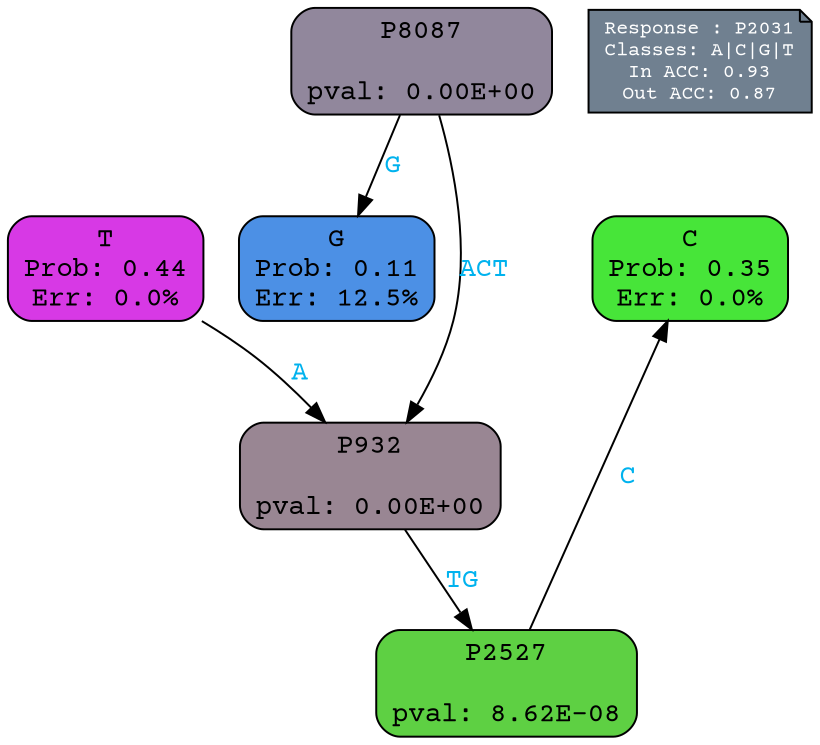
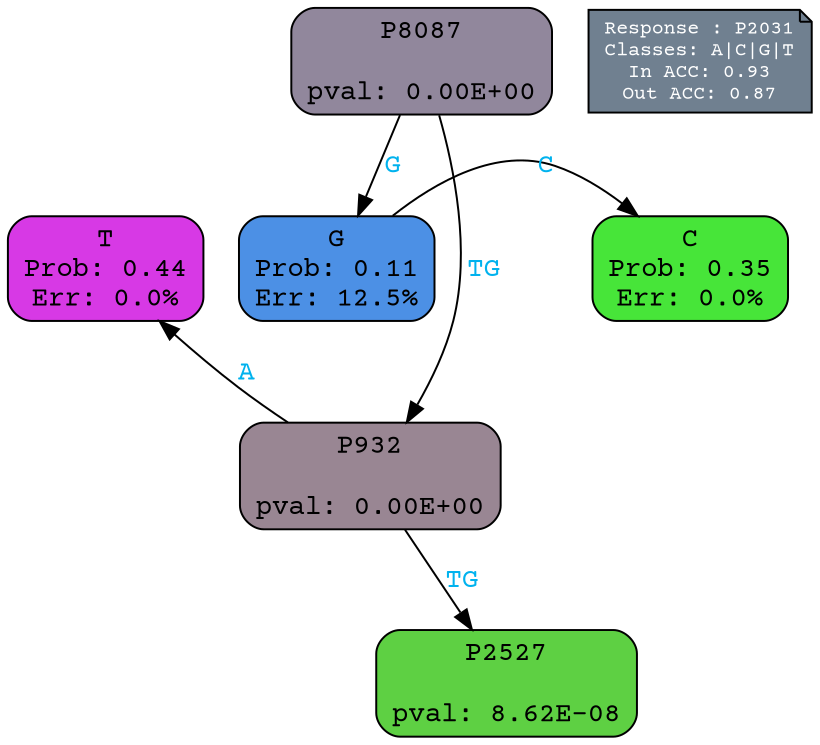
  digraph {
    fontname="Courier Prime"
    ranksep=equally
    splines=polylines
    node [color=black fontname="Courier Prime" shape=box style="filled, rounded"]
    edge [fontcolor=deepskyblue2 fontname="Courier Prime"]
    n1 [fillcolor="#d739e5" label="T\nProb: 0.44\nErr: 0.0%"]
    n2 [fillcolor="#47e539" label="C\nProb: 0.35\nErr: 0.0%"]
    n3 [fillcolor="#4c90e5" label="G\nProb: 0.11\nErr: 12.5%"]
    n4 [align=left fillcolor=slategray fontcolor=white fontsize=10 label="Response : P2031\nClasses: A|C|G|T\nIn ACC: 0.93\nOut ACC: 0.87\n" shape=note style=filled]
    n5 [fillcolor="#91879c" label="P8087\n\npval: 0.00E+00"]
    n6 [fillcolor="#998693" label="P932\n\npval: 0.00E+00"]
    n7 [fillcolor="#5ed043" label="P2527\n\npval: 8.62E-08"]
    subgraph sub_1 {
      rank=same
      n1
      n2
      n3
    }
    subgraph sub_2 {
      rank=same
      n4
      n5
    }
    n5 -> n3 [label=G]
-   n5 -> n6 [label=ACT]
-   n1 -> n6 [label=A]
+   n5 -> n6 [label=TG]
+   n6 -> n1 [label=A]
    n6 -> n7 [label=TG]
-   n7 -> n2 [label=C]
+   n3 -> n2 [label=C]
  }
